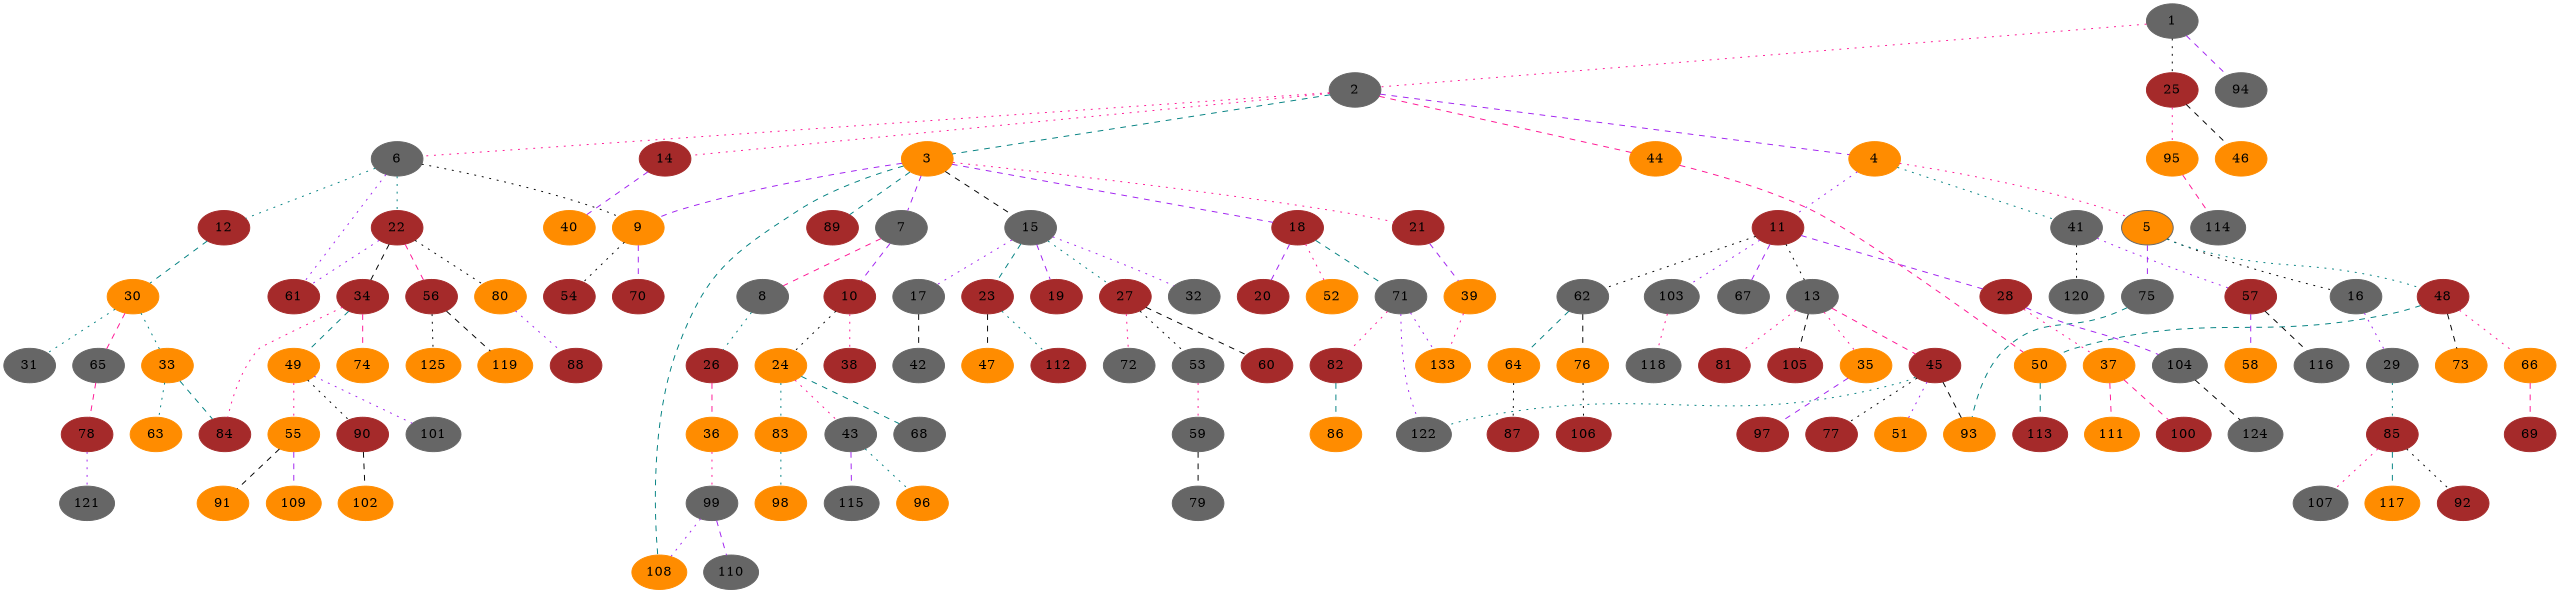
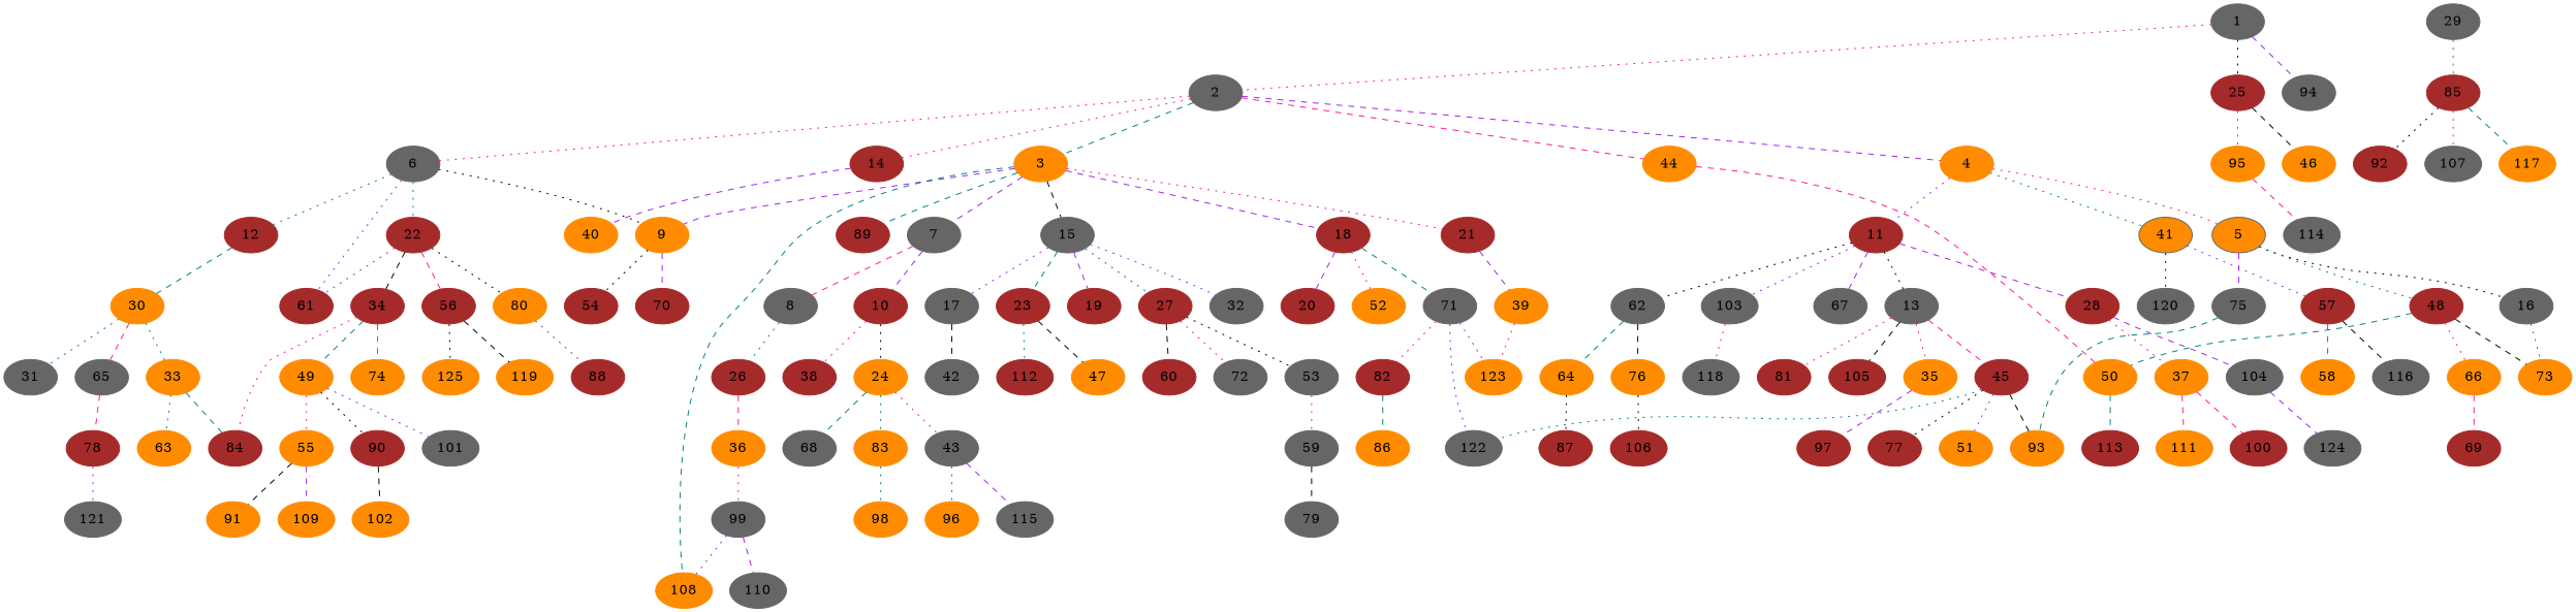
  graph {
    node [color=brown style=filled]
    edge [color=deeppink style=dotted]
    1 [color=gray40]
    2 [color=gray40]
    25
    94 [color=gray40]
    3 [color=darkorange]
    4 [color=darkorange]
    6 [color=gray40]
    14
    44 [color=darkorange]
    46 [color=darkorange]
    95 [color=darkorange]
    7 [color=gray40]
    9 [color=darkorange]
    15 [color=gray40]
    18
    21
    89
    108 [color=darkorange]
    5 [color=gray40 fillcolor=darkorange]
    11
-   41 [color=gray40]
+   41 [color=gray40 fillcolor=darkorange]
    12
    22
    61
    40 [color=darkorange]
    50 [color=darkorange]
    8 [color=gray40]
    10
    54
    70
    17 [color=gray40]
    19
    23
    27
    32 [color=gray40]
    20
    52 [color=darkorange]
    71 [color=gray40]
    39 [color=darkorange]
    16 [color=gray40]
    48
    75 [color=gray40]
    13 [color=gray40]
    28
    62 [color=gray40]
    67 [color=gray40]
    103 [color=gray40]
    57
    120 [color=gray40]
    29 [color=gray40]
    66 [color=darkorange]
    73 [color=darkorange]
    93 [color=darkorange]
    30 [color=darkorange]
    34
    56
    80 [color=darkorange]
    26
    24 [color=darkorange]
    38
    36 [color=darkorange]
    43 [color=gray40]
    68 [color=gray40]
    83 [color=darkorange]
    35 [color=darkorange]
    45
    81
    105
    37 [color=darkorange]
    104 [color=gray40]
    64 [color=darkorange]
    76 [color=darkorange]
    118 [color=gray40]
    31 [color=gray40]
    33 [color=darkorange]
    65 [color=gray40]
    97
    51 [color=darkorange]
    77
    122 [color=gray40]
    42 [color=gray40]
    47 [color=darkorange]
    112
    53 [color=gray40]
    60
    72 [color=gray40]
    85
-   123 [color=darkorange label=133]
+   123 [color=darkorange]
    82
    84
    49 [color=darkorange]
    74 [color=darkorange]
    119 [color=darkorange]
    125 [color=darkorange]
    88
    96 [color=darkorange]
    115 [color=gray40]
    98 [color=darkorange]
    114 [color=gray40]
    99 [color=gray40]
    59 [color=gray40]
    100
    111 [color=darkorange]
    124 [color=gray40]
    92
    107 [color=gray40]
    117 [color=darkorange]
    63 [color=darkorange]
    78
    55 [color=darkorange]
    90
    101 [color=gray40]
    110 [color=gray40]
    58 [color=darkorange]
    116 [color=gray40]
    113
    69
    91 [color=darkorange]
    109 [color=darkorange]
    102 [color=darkorange]
    79 [color=gray40]
    87
    106
    121 [color=gray40]
    86 [color=darkorange]
    1 -- 2
    1 -- 25 [color=black]
    1 -- 94 [color=purple style=dashed]
    2 -- 3 [color=teal style=dashed]
    2 -- 4 [color=purple style=dashed]
    2 -- 6
    2 -- 14
    2 -- 44 [style=dashed]
    25 -- 46 [color=black style=dashed]
    25 -- 95
    3 -- 7 [color=purple style=dashed]
    3 -- 9 [color=purple style=dashed]
    3 -- 15 [color=black style=dashed]
    3 -- 18 [color=purple style=dashed]
    3 -- 21
    3 -- 89 [color=teal style=dashed]
    3 -- 108 [color=teal style=dashed]
    4 -- 5
    4 -- 11 [color=purple]
    4 -- 41 [color=teal]
    6 -- 9 [color=black]
    6 -- 12 [color=teal]
    6 -- 22 [color=teal]
    6 -- 61 [color=purple]
    14 -- 40 [color=purple style=dashed]
    44 -- 50 [style=dashed]
    95 -- 114 [style=dashed]
    7 -- 8 [style=dashed]
    7 -- 10 [color=purple style=dashed]
    9 -- 54 [color=black]
    9 -- 70 [color=purple style=dashed]
    15 -- 17 [color=purple]
    15 -- 19 [color=purple style=dashed]
    15 -- 23 [color=teal style=dashed]
    15 -- 27 [color=teal]
    15 -- 32 [color=purple]
    18 -- 20 [color=purple style=dashed]
    18 -- 52
    18 -- 71 [color=teal style=dashed]
    21 -- 39 [color=purple style=dashed]
    5 -- 16 [color=black]
    5 -- 48 [color=teal]
    5 -- 75 [color=purple style=dashed]
    11 -- 13 [color=black]
    11 -- 28 [color=purple style=dashed]
    11 -- 62 [color=black]
    11 -- 67 [color=purple style=dashed]
    11 -- 103 [color=purple]
    41 -- 57 [color=purple]
    41 -- 120 [color=black]
    12 -- 30 [color=teal style=dashed]
    22 -- 61 [color=purple]
    22 -- 34 [color=black style=dashed]
    22 -- 56 [style=dashed]
    22 -- 80 [color=black]
    50 -- 113 [color=teal style=dashed]
    8 -- 26 [color=teal]
    10 -- 24 [color=black]
    10 -- 38
    17 -- 42 [color=black style=dashed]
    23 -- 47 [color=black style=dashed]
    23 -- 112 [color=teal]
    27 -- 53 [color=black]
    27 -- 60 [color=black style=dashed]
    27 -- 72
    71 -- 122 [color=purple]
    71 -- 123 [color=purple]
    71 -- 82
    39 -- 123
-   16 -- 29 [color=purple]
+   16 -- 73 [color=purple]
    48 -- 50 [color=teal style=dashed]
    48 -- 66
    48 -- 73 [color=black style=dashed]
    75 -- 93 [color=teal style=dashed]
    13 -- 35
    13 -- 45 [style=dashed]
    13 -- 81
    13 -- 105 [color=black style=dashed]
    28 -- 37
    28 -- 104 [color=purple style=dashed]
    62 -- 64 [color=teal style=dashed]
    62 -- 76 [color=black style=dashed]
    103 -- 118
    57 -- 58 [color=purple style=dashed]
    57 -- 116 [color=black style=dashed]
    29 -- 85 [color=teal]
    66 -- 69 [style=dashed]
    30 -- 31 [color=teal]
    30 -- 33 [color=teal]
    30 -- 65 [style=dashed]
    34 -- 84
    34 -- 49 [color=teal style=dashed]
    34 -- 74 [style=dashed]
    56 -- 119 [color=black style=dashed]
    56 -- 125 [color=black]
    80 -- 88 [color=purple]
    26 -- 36 [style=dashed]
    24 -- 43
    24 -- 68 [color=teal style=dashed]
    24 -- 83 [color=teal]
    36 -- 99
    43 -- 96 [color=teal]
    43 -- 115 [color=purple style=dashed]
    83 -- 98 [color=teal]
    35 -- 97 [color=purple style=dashed]
    45 -- 93 [color=black style=dashed]
    45 -- 51 [color=purple]
    45 -- 77 [color=black]
    45 -- 122 [color=teal]
    37 -- 100 [style=dashed]
    37 -- 111 [style=dashed]
-   104 -- 124 [color=black style=dashed]
+   104 -- 124 [color=purple style=dashed]
    64 -- 87 [color=black]
    76 -- 106 [color=black]
    33 -- 84 [color=teal style=dashed]
    33 -- 63 [color=teal]
    65 -- 78 [style=dashed]
    53 -- 59
    85 -- 92 [color=black]
    85 -- 107
    85 -- 117 [color=teal style=dashed]
    82 -- 86 [color=teal style=dashed]
    49 -- 55
    49 -- 90 [color=black]
    49 -- 101 [color=purple]
    99 -- 108 [color=purple]
    99 -- 110 [color=purple style=dashed]
    59 -- 79 [color=black style=dashed]
    78 -- 121 [color=purple]
    55 -- 91 [color=black style=dashed]
    55 -- 109 [color=purple style=dashed]
    90 -- 102 [color=black style=dashed]
  }
